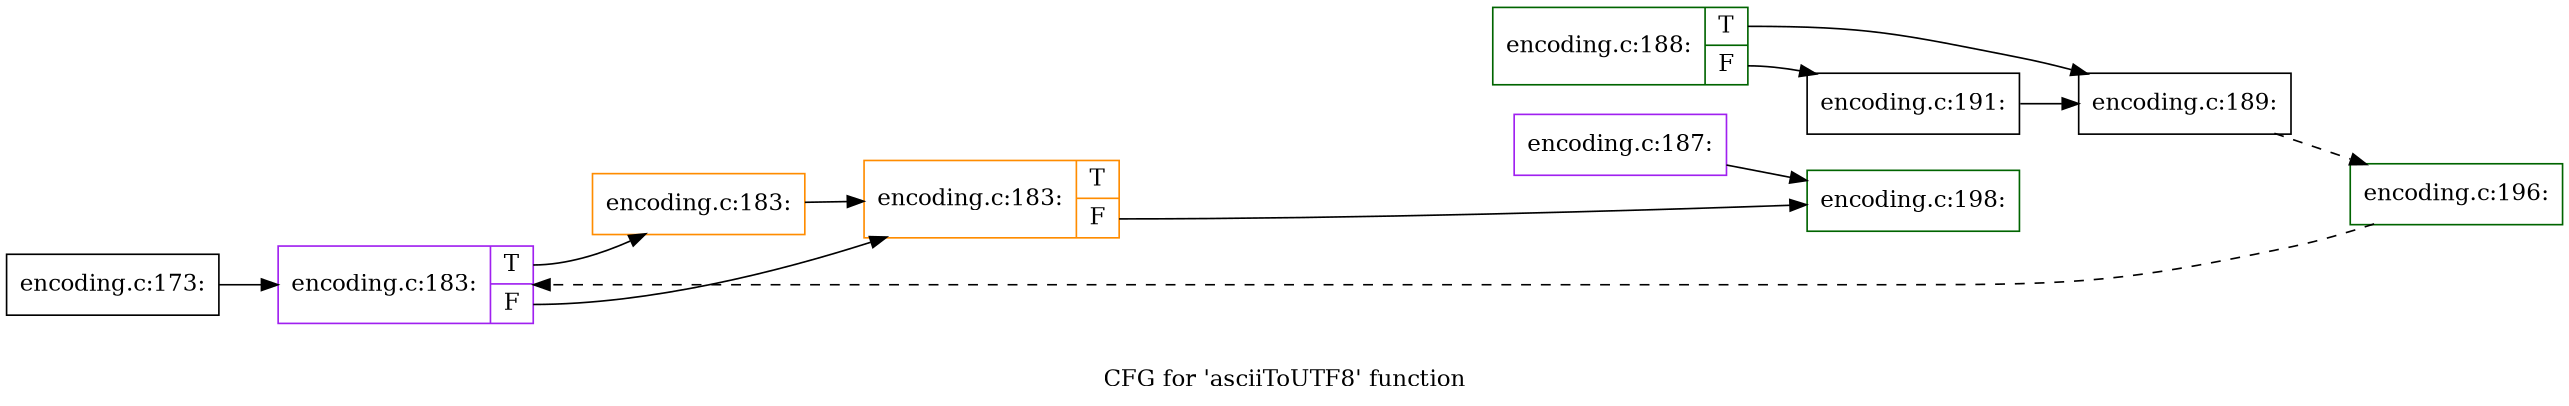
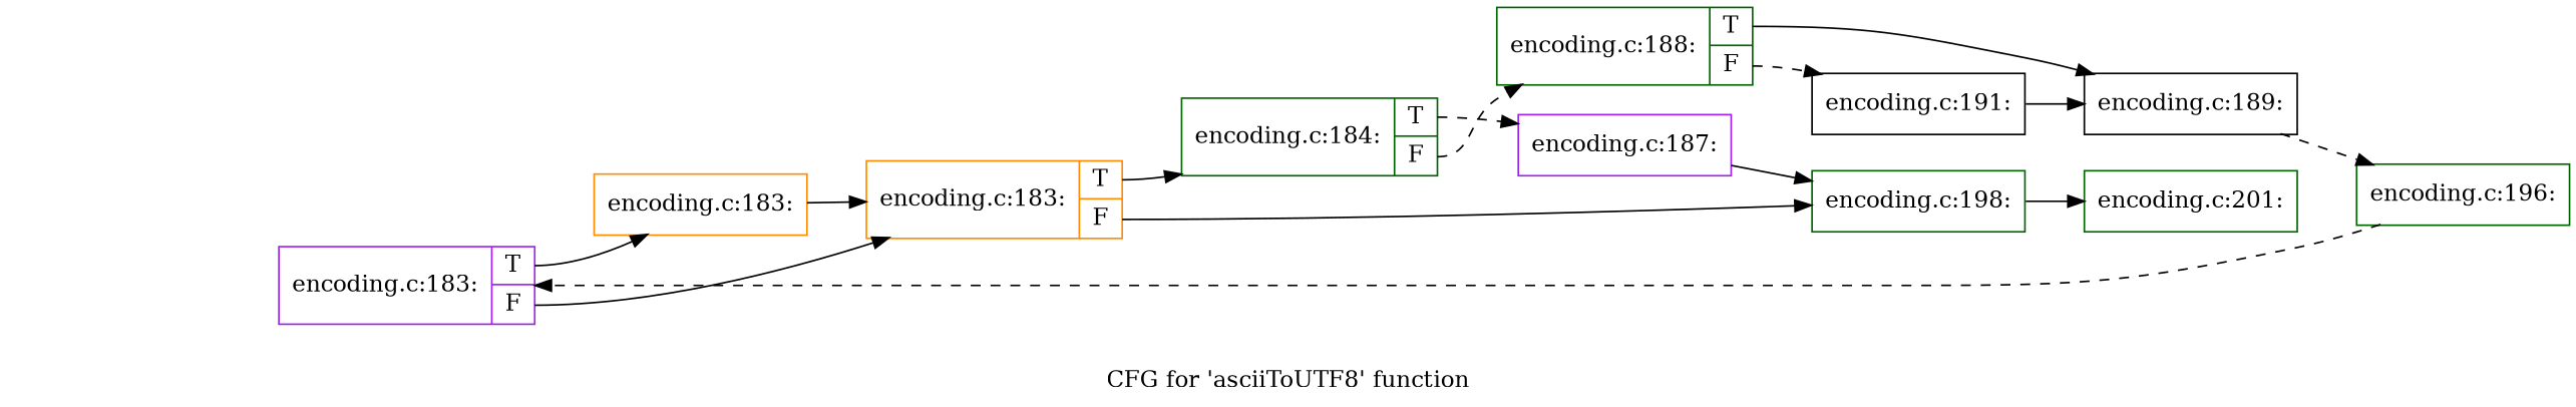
  digraph {
    label="CFG for 'asciiToUTF8' function"
    rankdir=LR
    node [color=darkgreen shape=record]
    edge [style=solid]
-   n1 [color=black label="{encoding.c:173:}"]
    n2 [color=purple label="{encoding.c:183:|{<s0>T|<s1>F}}"]
    n3 [color=darkorange label="{encoding.c:183:}"]
    n4 [color=darkorange label="{encoding.c:183:|{<s0>T|<s1>F}}"]
+   n5 [label="{encoding.c:184:|{<s0>T|<s1>F}}"]
    n6 [label="{encoding.c:198:}"]
    n7 [color=purple label="{encoding.c:187:}"]
    n8 [label="{encoding.c:188:|{<s0>T|<s1>F}}"]
+   n9 [label="{encoding.c:201:}"]
    n10 [color=black label="{encoding.c:189:}"]
    n11 [color=black label="{encoding.c:191:}"]
    n12 [label="{encoding.c:196:}"]
-   n1 -> n2
    n2 -> n3 [tailport=s0]
    n2 -> n4 [tailport=s1]
    n3 -> n4
+   n4 -> n5 [tailport=s0]
    n4 -> n6 [tailport=s1]
+   n5 -> n7 [style=dashed tailport=s0]
+   n5 -> n8 [style=dashed tailport=s1]
+   n6 -> n9
    n7 -> n6
    n8 -> n10 [tailport=s0]
-   n8 -> n11 [tailport=s1]
+   n8 -> n11 [style=dashed tailport=s1]
    n10 -> n12 [style=dashed]
    n11 -> n10
    n12 -> n2 [style=dashed]
  }
